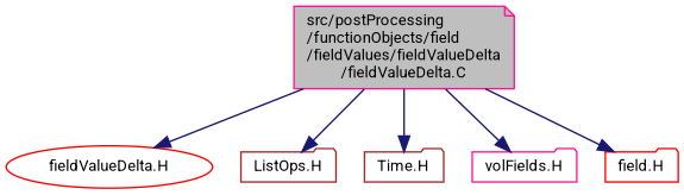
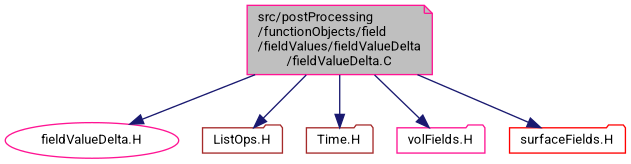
  digraph {
    fontname=Roboto
    node [color=deeppink fontname=Roboto fontsize=10 shape=folder]
    edge [color=midnightblue fontname=Roboto fontsize=10 labelfontname=FreeSans labelfontsize=10 style=solid]
    n1 [fillcolor=grey75 fontcolor=black height=0.2 label="src/postProcessing\l/functionObjects/field\l/fieldValues/fieldValueDelta\l/fieldValueDelta.C" shape=note style=filled width=0.4]
-   n2 [color=red height=0.2 label="fieldValueDelta.H" shape=ellipse width=0.4]
+   n2 [height=0.2 label="fieldValueDelta.H" shape=ellipse width=0.4]
    n3 [color=brown height=0.2 label="ListOps.H" width=0.4]
    n4 [color=brown height=0.2 label="Time.H" width=0.4]
    n5 [height=0.2 label="volFields.H" width=0.4]
-   n6 [color=red height=0.2 label="field.H" width=0.4]
+   n6 [color=red height=0.2 label="surfaceFields.H" width=0.4]
    n1 -> n2
    n1 -> n3
    n1 -> n4
    n1 -> n5
    n1 -> n6
  }
